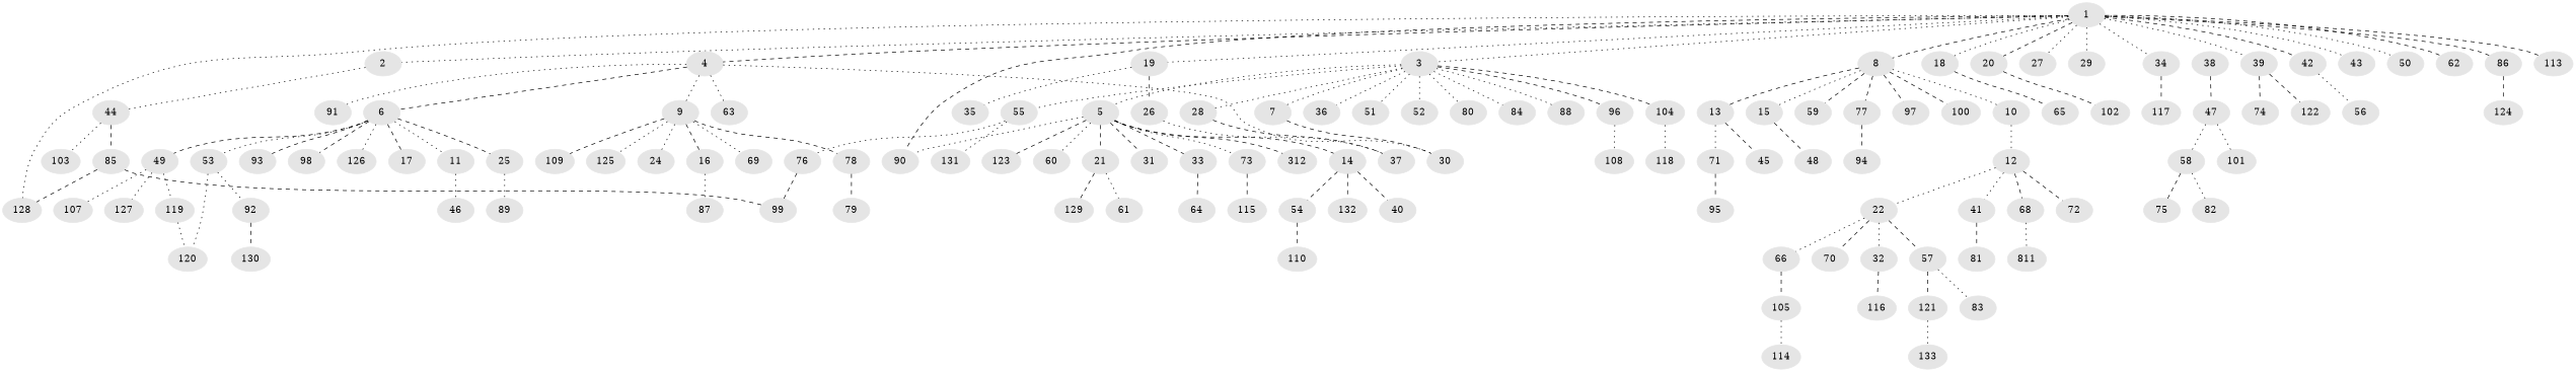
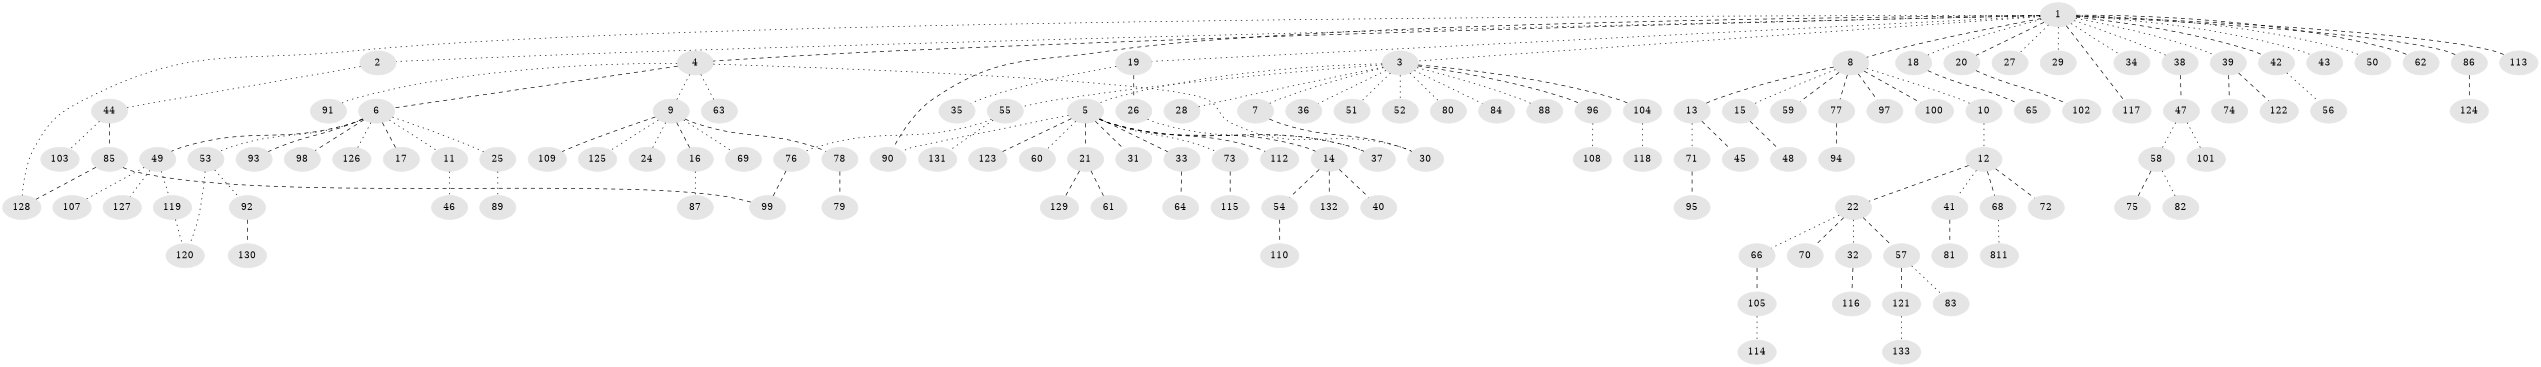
  graph {
    node [color=gray90 style=filled]
    edge [style=dotted]
    1
    2
    3
    4
    8
    18
    19
    20
    27
    29
    34
    38
    39
    42
    43
    50
    62
    86
    90
    113
    117
    128
    44
    5
    7
    28
    36
    51
    52
    55
    80
    84
    88
    96
    104
    6
    9
    30
    63
    91
    10
    13
    15
    59
    77
    97
    100
    65
    26
    35
    102
    47
    74
    122
    56
    124
    85
    103
    14
    21
    31
    33
    37
    60
    73
-   112 [label=312]
+   112
    123
    76
    131
    108
    118
    11
    17
    25
    49
    53
    93
    98
    126
    16
    24
    69
    78
    109
    125
    40
    54
    132
    61
    129
    64
    115
    46
    89
    107
    119
    127
    92
    120
    12
    45
    71
    48
    94
    87
    79
    22
    41
    68
    72
    32
    57
    66
    70
    81
    n116 [label=811]
    110
    116
    83
    121
    105
    58
    101
    99
    75
    82
    130
    133
    95
    114
    1 -- 2
    1 -- 3
    1 -- 4 [style=dashed]
    1 -- 8 [style=dashed]
    1 -- 18
    1 -- 19
    1 -- 20 [style=dashed]
    1 -- 27
    1 -- 29
    1 -- 34
+   1 -- 38
    1 -- 39
    1 -- 42 [style=dashed]
    1 -- 43
    1 -- 50
    1 -- 62 [style=dashed]
    1 -- 86 [style=dashed]
    1 -- 90 [style=dashed]
    1 -- 113 [style=dashed]
-   34 -- 117 [style=dashed]
+   1 -- 117 [style=dashed]
    1 -- 128
    2 -- 44
    3 -- 5
    3 -- 7
    3 -- 28
    3 -- 36
    3 -- 51
    3 -- 52
    3 -- 55
    3 -- 80
    3 -- 84
    3 -- 88
    3 -- 96 [style=dashed]
    3 -- 104 [style=dashed]
    4 -- 6 [style=dashed]
    4 -- 9
    4 -- 30
    4 -- 63
    4 -- 91
    8 -- 10
    8 -- 13 [style=dashed]
    8 -- 15
    8 -- 59 [style=dashed]
    8 -- 77 [style=dashed]
    8 -- 97 [style=dashed]
    8 -- 100 [style=dashed]
    18 -- 65 [style=dashed]
    19 -- 26 [style=dashed]
    19 -- 35
    20 -- 102 [style=dashed]
    38 -- 47 [style=dashed]
    39 -- 74 [style=dashed]
    39 -- 122 [style=dashed]
    42 -- 56
    86 -- 124 [style=dashed]
    44 -- 85 [style=dashed]
    44 -- 103
    5 -- 90
    5 -- 14 [style=dashed]
    5 -- 21 [style=dashed]
    5 -- 31 [style=dashed]
    5 -- 33 [style=dashed]
-   28 -- 37 [style=dashed]
+   5 -- 37 [style=dashed]
    5 -- 60
    5 -- 73
    5 -- 112 [style=dashed]
    5 -- 123 [style=dashed]
    7 -- 30 [style=dashed]
    55 -- 76
    55 -- 131
    96 -- 108
    104 -- 118
    6 -- 11
    6 -- 17 [style=dashed]
-   6 -- 25 [style=dashed]
+   6 -- 25
    6 -- 49 [style=dashed]
    6 -- 53
    6 -- 93 [style=dashed]
    6 -- 98 [style=dashed]
    6 -- 126
    9 -- 16 [style=dashed]
    9 -- 24
    9 -- 69
    9 -- 78 [style=dashed]
    9 -- 109 [style=dashed]
    9 -- 125
    10 -- 12
    13 -- 45 [style=dashed]
    13 -- 71
    15 -- 48 [style=dashed]
    77 -- 94 [style=dashed]
    26 -- 37
    47 -- 58
    47 -- 101
    85 -- 128 [style=dashed]
    85 -- 99 [style=dashed]
    14 -- 40 [style=dashed]
    14 -- 54 [style=dashed]
    14 -- 132 [style=dashed]
-   21 -- 61
+   21 -- 61 [style=dashed]
    21 -- 129 [style=dashed]
    33 -- 64 [style=dashed]
    73 -- 115 [style=dashed]
    76 -- 99 [style=dashed]
    11 -- 46
    25 -- 89
    49 -- 107
    49 -- 119
    49 -- 127
    53 -- 92
    53 -- 120
    16 -- 87
    78 -- 79 [style=dashed]
    54 -- 110 [style=dashed]
    119 -- 120
    92 -- 130 [style=dashed]
-   12 -- 22
+   12 -- 22 [style=dashed]
    12 -- 41
    12 -- 68 [style=dashed]
    12 -- 72 [style=dashed]
    71 -- 95 [style=dashed]
    22 -- 32
    22 -- 57 [style=dashed]
    22 -- 66
    22 -- 70 [style=dashed]
    41 -- 81 [style=dashed]
    68 -- n116
    32 -- 116 [style=dashed]
    57 -- 83
    57 -- 121 [style=dashed]
    66 -- 105 [style=dashed]
    121 -- 133
    105 -- 114
    58 -- 75 [style=dashed]
    58 -- 82
  }
